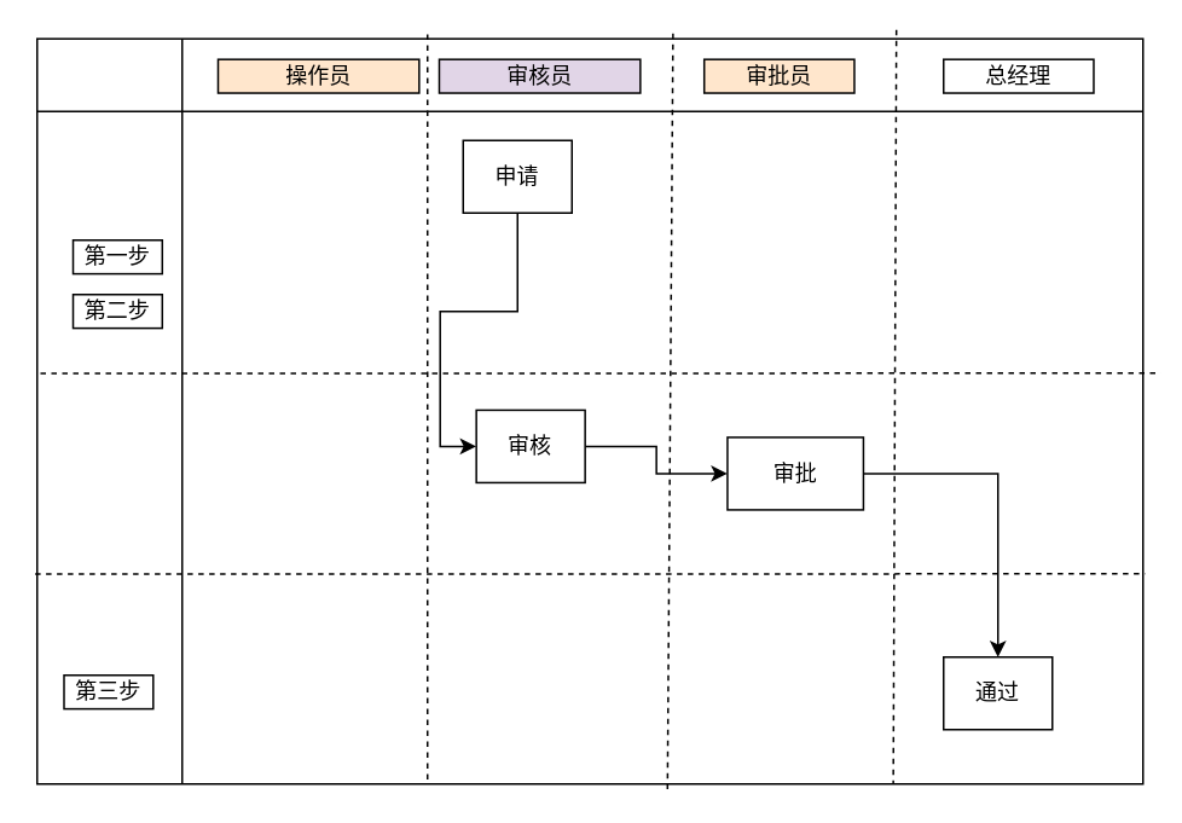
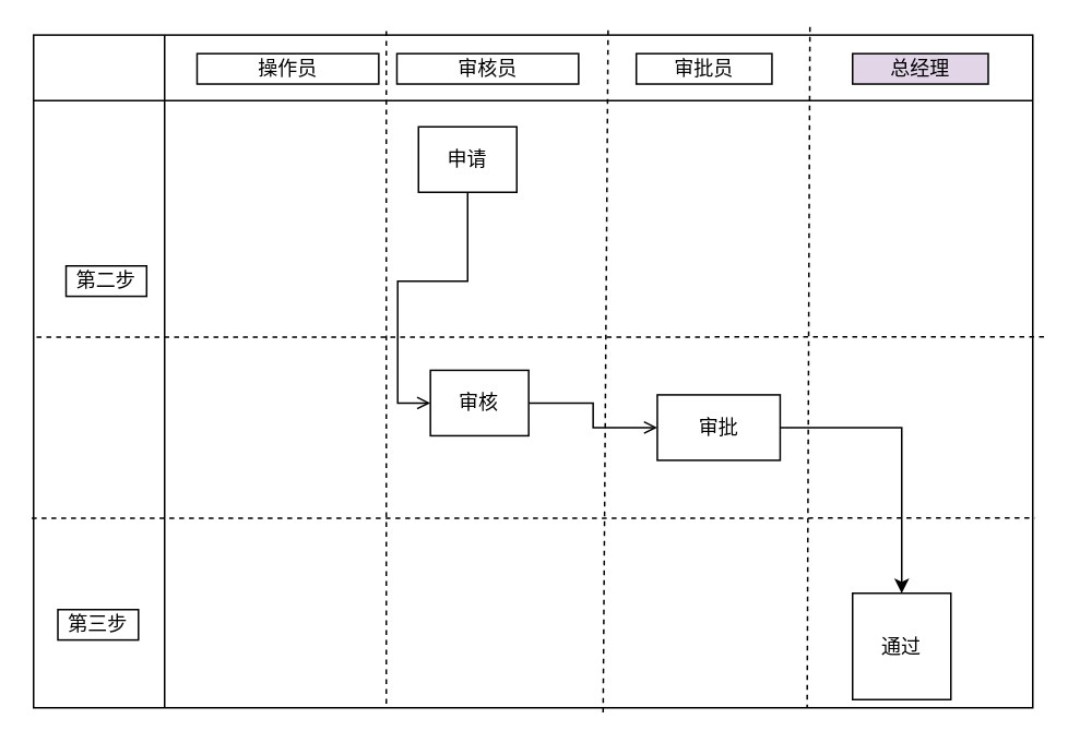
  <mxCell id="0" />
  <mxCell id="1" parent="0" />
  <mxCell id="2" value="" style="group" vertex="1" connectable="0" parent="1"><mxGeometry x="20" y="42" width="610" height="390" as="geometry" /></mxCell>
  <mxCell id="3" value="" style="shape=internalStorage;whiteSpace=wrap;html=1;backgroundOutline=1;dx=80;dy=40;" vertex="1" parent="2"><mxGeometry y="-21.081" width="610.0" height="411.081" as="geometry" /></mxCell>
  <mxCell id="4" value="" style="endArrow=none;dashed=1;html=1;exitX=0.353;exitY=-0.006;exitDx=0;exitDy=0;exitPerimeter=0;entryX=0.353;entryY=1;entryDx=0;entryDy=0;entryPerimeter=0;" edge="1" parent="2" source="3" target="3"><mxGeometry width="50" height="50" relative="1" as="geometry"><mxPoint x="277.273" y="232.143" as="sourcePoint" /><mxPoint x="332.727" y="185.714" as="targetPoint" /></mxGeometry></mxCell>
- <mxCell id="5" value="操作员" style="rounded=0;whiteSpace=wrap;html=1;fillColor=#ffe6cc;" vertex="1" parent="2"><mxGeometry x="99.818" y="-9.714" width="110.909" height="18.571" as="geometry" /></mxCell>
- <mxCell id="6" value="审核员" style="rounded=0;whiteSpace=wrap;html=1;fillColor=#e1d5e7;" vertex="1" parent="2"><mxGeometry x="221.818" y="-9.714" width="110.909" height="18.571" as="geometry" /></mxCell>
- <mxCell id="7" value="审批员" style="rounded=0;whiteSpace=wrap;html=1;fillColor=#ffe6cc;" vertex="1" parent="2"><mxGeometry x="367.968" y="-9.714" width="82.822" height="18.572" as="geometry" /></mxCell>
+ <mxCell id="5" value="操作员" style="rounded=0;whiteSpace=wrap;html=1;" vertex="1" parent="2"><mxGeometry x="99.818" y="-9.714" width="110.909" height="18.571" as="geometry" /></mxCell>
+ <mxCell id="6" value="审核员" style="rounded=0;whiteSpace=wrap;html=1;" vertex="1" parent="2"><mxGeometry x="221.818" y="-9.714" width="110.909" height="18.571" as="geometry" /></mxCell>
+ <mxCell id="7" value="审批员" style="rounded=0;whiteSpace=wrap;html=1;" vertex="1" parent="2"><mxGeometry x="367.968" y="-9.714" width="82.822" height="18.572" as="geometry" /></mxCell>
  <mxCell id="8" value="" style="endArrow=none;dashed=1;html=1;entryX=0.57;entryY=1.007;entryDx=0;entryDy=0;entryPerimeter=0;exitX=0.575;exitY=-0.007;exitDx=0;exitDy=0;exitPerimeter=0;" edge="1" parent="2" source="3" target="3"><mxGeometry width="50" height="50" relative="1" as="geometry"><mxPoint x="377.091" as="sourcePoint" /><mxPoint x="377.091" y="334.286" as="targetPoint" /></mxGeometry></mxCell>
- <mxCell id="9" value="第一步" style="rounded=0;whiteSpace=wrap;html=1;" vertex="1" parent="2"><mxGeometry x="19.839" y="89.998" width="49.194" height="18.572" as="geometry" /></mxCell>
  <mxCell id="10" value="" style="endArrow=none;dashed=1;html=1;exitX=0.003;exitY=0.449;exitDx=0;exitDy=0;exitPerimeter=0;" edge="1" parent="2" source="3"><mxGeometry width="50" height="50" relative="1" as="geometry"><mxPoint x="9.839" y="210.811" as="sourcePoint" /><mxPoint x="619.839" y="163.378" as="targetPoint" /></mxGeometry></mxCell>
  <mxCell id="11" value="" style="endArrow=none;dashed=1;html=1;exitX=-0.002;exitY=0.422;exitDx=0;exitDy=0;exitPerimeter=0;" edge="1" parent="2"><mxGeometry width="50" height="50" relative="1" as="geometry"><mxPoint x="-1.102" y="274.202" as="sourcePoint" /><mxPoint x="611.102" y="274.054" as="targetPoint" /></mxGeometry></mxCell>
- <mxCell id="12" style="edgeStyle=orthogonalEdgeStyle;rounded=0;orthogonalLoop=1;jettySize=auto;html=1;entryX=0;entryY=0.5;entryDx=0;entryDy=0;" edge="1" parent="2" source="13" target="19"><mxGeometry relative="1" as="geometry" /></mxCell>
+ <mxCell id="12" style="edgeStyle=orthogonalEdgeStyle;rounded=0;orthogonalLoop=1;jettySize=auto;html=1;entryX=0;entryY=0.5;entryDx=0;entryDy=0;endArrow=open;" edge="1" parent="2" source="13" target="19"><mxGeometry relative="1" as="geometry" /></mxCell>
  <mxCell id="13" value="申请" style="rounded=0;whiteSpace=wrap;html=1;" vertex="1" parent="2"><mxGeometry x="235" y="35" width="60" height="40" as="geometry" /></mxCell>
  <mxCell id="14" value="" style="endArrow=none;dashed=1;html=1;entryX=0.57;entryY=1.007;entryDx=0;entryDy=0;entryPerimeter=0;exitX=0.777;exitY=-0.012;exitDx=0;exitDy=0;exitPerimeter=0;" edge="1" parent="2" source="3"><mxGeometry width="50" height="50" relative="1" as="geometry"><mxPoint x="475.308" y="-5.46" as="sourcePoint" /><mxPoint x="472.258" y="390.0" as="targetPoint" /></mxGeometry></mxCell>
- <mxCell id="15" value="总经理" style="rounded=0;whiteSpace=wrap;html=1;" vertex="1" parent="2"><mxGeometry x="499.998" y="-9.714" width="82.822" height="18.572" as="geometry" /></mxCell>
+ <mxCell id="15" value="总经理" style="rounded=0;whiteSpace=wrap;html=1;fillColor=#e1d5e7;" vertex="1" parent="2"><mxGeometry x="499.998" y="-9.714" width="82.822" height="18.572" as="geometry" /></mxCell>
  <mxCell id="16" value="第二步" style="rounded=0;whiteSpace=wrap;html=1;" vertex="1" parent="2"><mxGeometry x="19.839" y="119.998" width="49.194" height="18.572" as="geometry" /></mxCell>
  <mxCell id="17" value="第三步" style="rounded=0;whiteSpace=wrap;html=1;" vertex="1" parent="2"><mxGeometry x="14.839" y="329.998" width="49.194" height="18.572" as="geometry" /></mxCell>
- <mxCell id="18" style="edgeStyle=orthogonalEdgeStyle;rounded=0;orthogonalLoop=1;jettySize=auto;html=1;entryX=0;entryY=0.5;entryDx=0;entryDy=0;" edge="1" parent="2" source="19" target="21"><mxGeometry relative="1" as="geometry" /></mxCell>
+ <mxCell id="18" style="edgeStyle=orthogonalEdgeStyle;rounded=0;orthogonalLoop=1;jettySize=auto;html=1;entryX=0;entryY=0.5;entryDx=0;entryDy=0;endArrow=open;" edge="1" parent="2" source="19" target="21"><mxGeometry relative="1" as="geometry" /></mxCell>
  <mxCell id="19" value="审核" style="rounded=0;whiteSpace=wrap;html=1;" vertex="1" parent="2"><mxGeometry x="242.27" y="183.78" width="60" height="40" as="geometry" /></mxCell>
  <mxCell id="20" style="edgeStyle=orthogonalEdgeStyle;rounded=0;orthogonalLoop=1;jettySize=auto;html=1;" edge="1" parent="2" source="21" target="22"><mxGeometry relative="1" as="geometry" /></mxCell>
  <mxCell id="21" value="审批" style="rounded=0;whiteSpace=wrap;html=1;" vertex="1" parent="2"><mxGeometry x="380.79" y="198.78" width="75" height="40" as="geometry" /></mxCell>
- <mxCell id="22" value="通过" style="rounded=0;whiteSpace=wrap;html=1;" vertex="1" parent="2"><mxGeometry x="500.0" y="320" width="60" height="40" as="geometry" /></mxCell>
+ <mxCell id="22" value="通过" style="rounded=0;whiteSpace=wrap;html=1;" vertex="1" parent="2"><mxGeometry x="500.0" y="320" width="60" height="65" as="geometry" /></mxCell>
